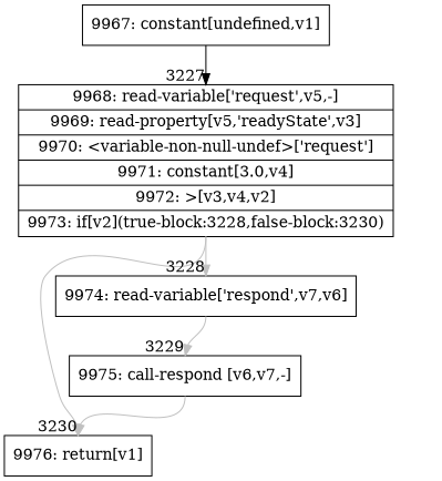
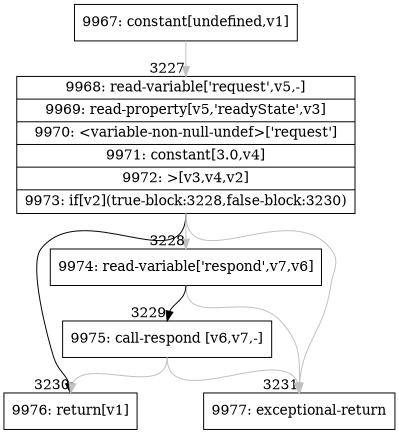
  digraph {
    rankdir=TD
    node [shape=record]
    edge [headport=n tailport=s color=gray]
    n1 [label="{9967: constant[undefined,v1]}"]
    n2 [label="{9968: read-variable['request',v5,-]|9969: read-property[v5,'readyState',v3]|9970: \<variable-non-null-undef\>['request']|9971: constant[3.0,v4]|9972: \>[v3,v4,v2]|9973: if[v2](true-block:3228,false-block:3230)}"]
    n3 [label="{9976: return[v1]}"]
    n4 [label="{9974: read-variable['respond',v7,v6]}"]
+   n5 [label="{9977: exceptional-return}"]
    n6 [label="{9975: call-respond [v6,v7,-]}"]
-   n1 -> n2 [headlabel="      3227" color=""]
-   n2 -> n3 [headlabel="      3230"]
+   n1 -> n2 [headlabel="      3227"]
+   n2 -> n3 [headlabel="      3230" color=""]
    n2 -> n4 [headlabel="      3228"]
-   n4 -> n6 [headlabel="      3229"]
+   n2 -> n5 [headlabel="      3231"]
+   n4 -> n5
+   n4 -> n6 [headlabel="      3229" color=""]
    n6 -> n3
+   n6 -> n5
  }
